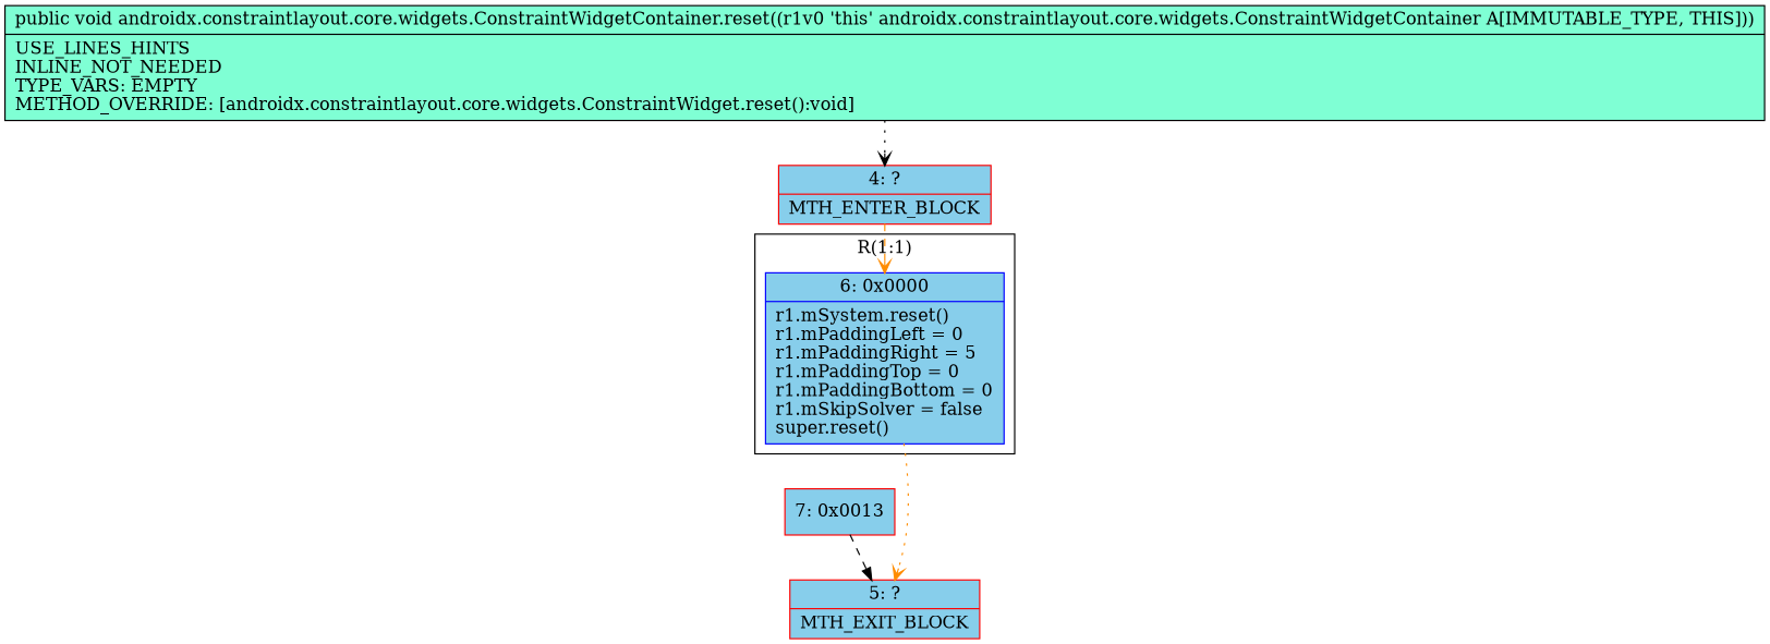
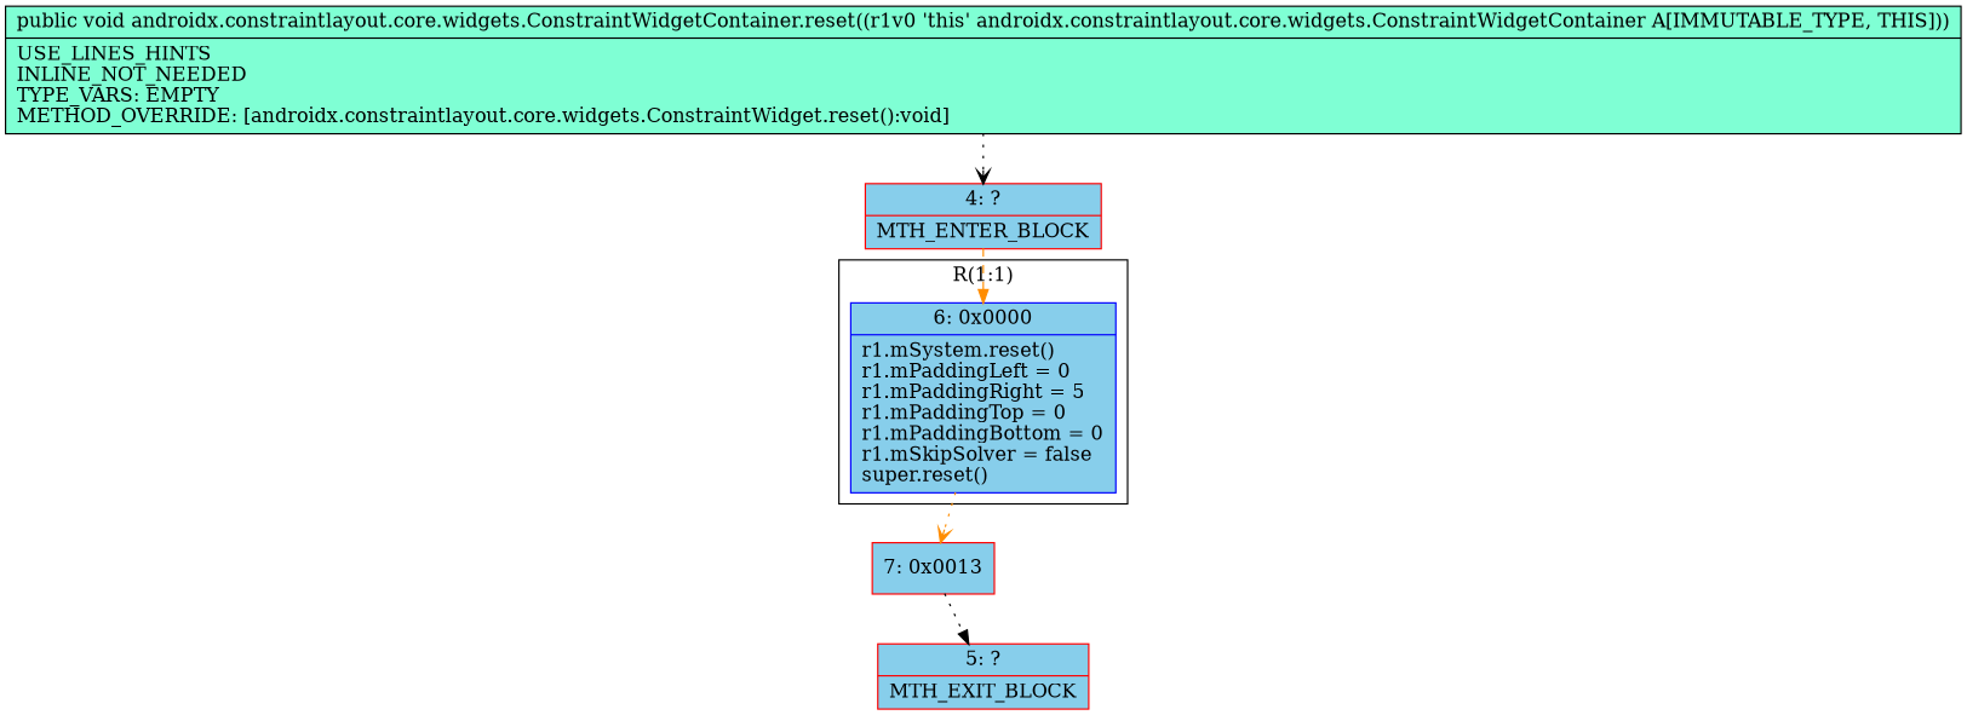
  digraph {
    fontname="DejaVu Serif"
    node [color=red fillcolor=skyblue fontname="DejaVu Serif" shape=record style=filled]
    edge [arrowhead=vee color=darkorange fontname="DejaVu Serif" style=dotted]
    n1 [color=blue label="{6\:\ 0x0000|r1.mSystem.reset()\lr1.mPaddingLeft = 0\lr1.mPaddingRight = 5\lr1.mPaddingTop = 0\lr1.mPaddingBottom = 0\lr1.mSkipSolver = false\lsuper.reset()\l}"]
    n2 [label="{7\:\ 0x0013}"]
    n3 [label="{5\:\ ?|MTH_EXIT_BLOCK\l}"]
    n4 [label="{4\:\ ?|MTH_ENTER_BLOCK\l}"]
    n5 [fillcolor=aquamarine label="{public void androidx.constraintlayout.core.widgets.ConstraintWidgetContainer.reset((r1v0 'this' androidx.constraintlayout.core.widgets.ConstraintWidgetContainer A[IMMUTABLE_TYPE, THIS]))  | USE_LINES_HINTS\lINLINE_NOT_NEEDED\lTYPE_VARS: EMPTY\lMETHOD_OVERRIDE: [androidx.constraintlayout.core.widgets.ConstraintWidget.reset():void]\l}" color=""]
    subgraph cluster_1 {
      label="R(1:1)"
      n1
    }
-   n1 -> n3
-   n2 -> n3 [arrowhead=normal color=black style=dashed]
-   n4 -> n1 [style=dashed]
+   n1 -> n2
+   n2 -> n3 [arrowhead=normal color=black]
+   n4 -> n1 [arrowhead=normal style=dashed]
    n5 -> n4 [color=black]
  }
